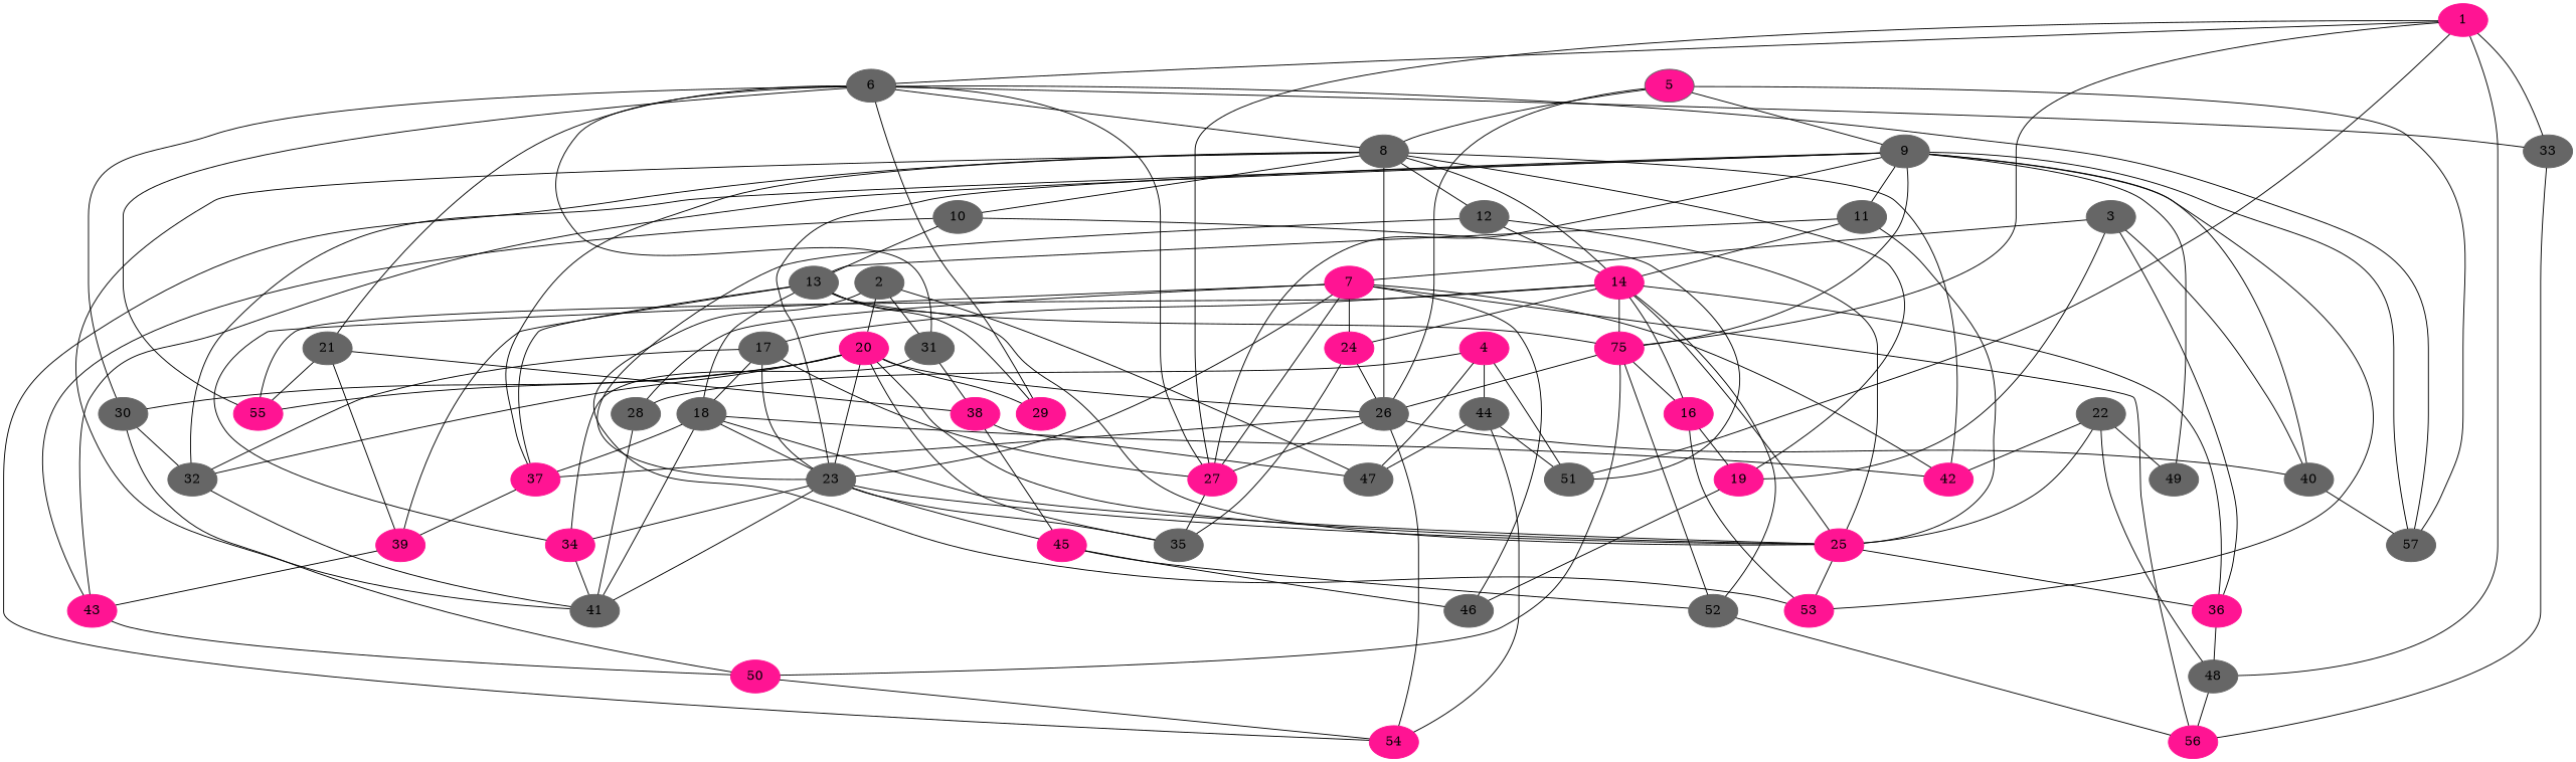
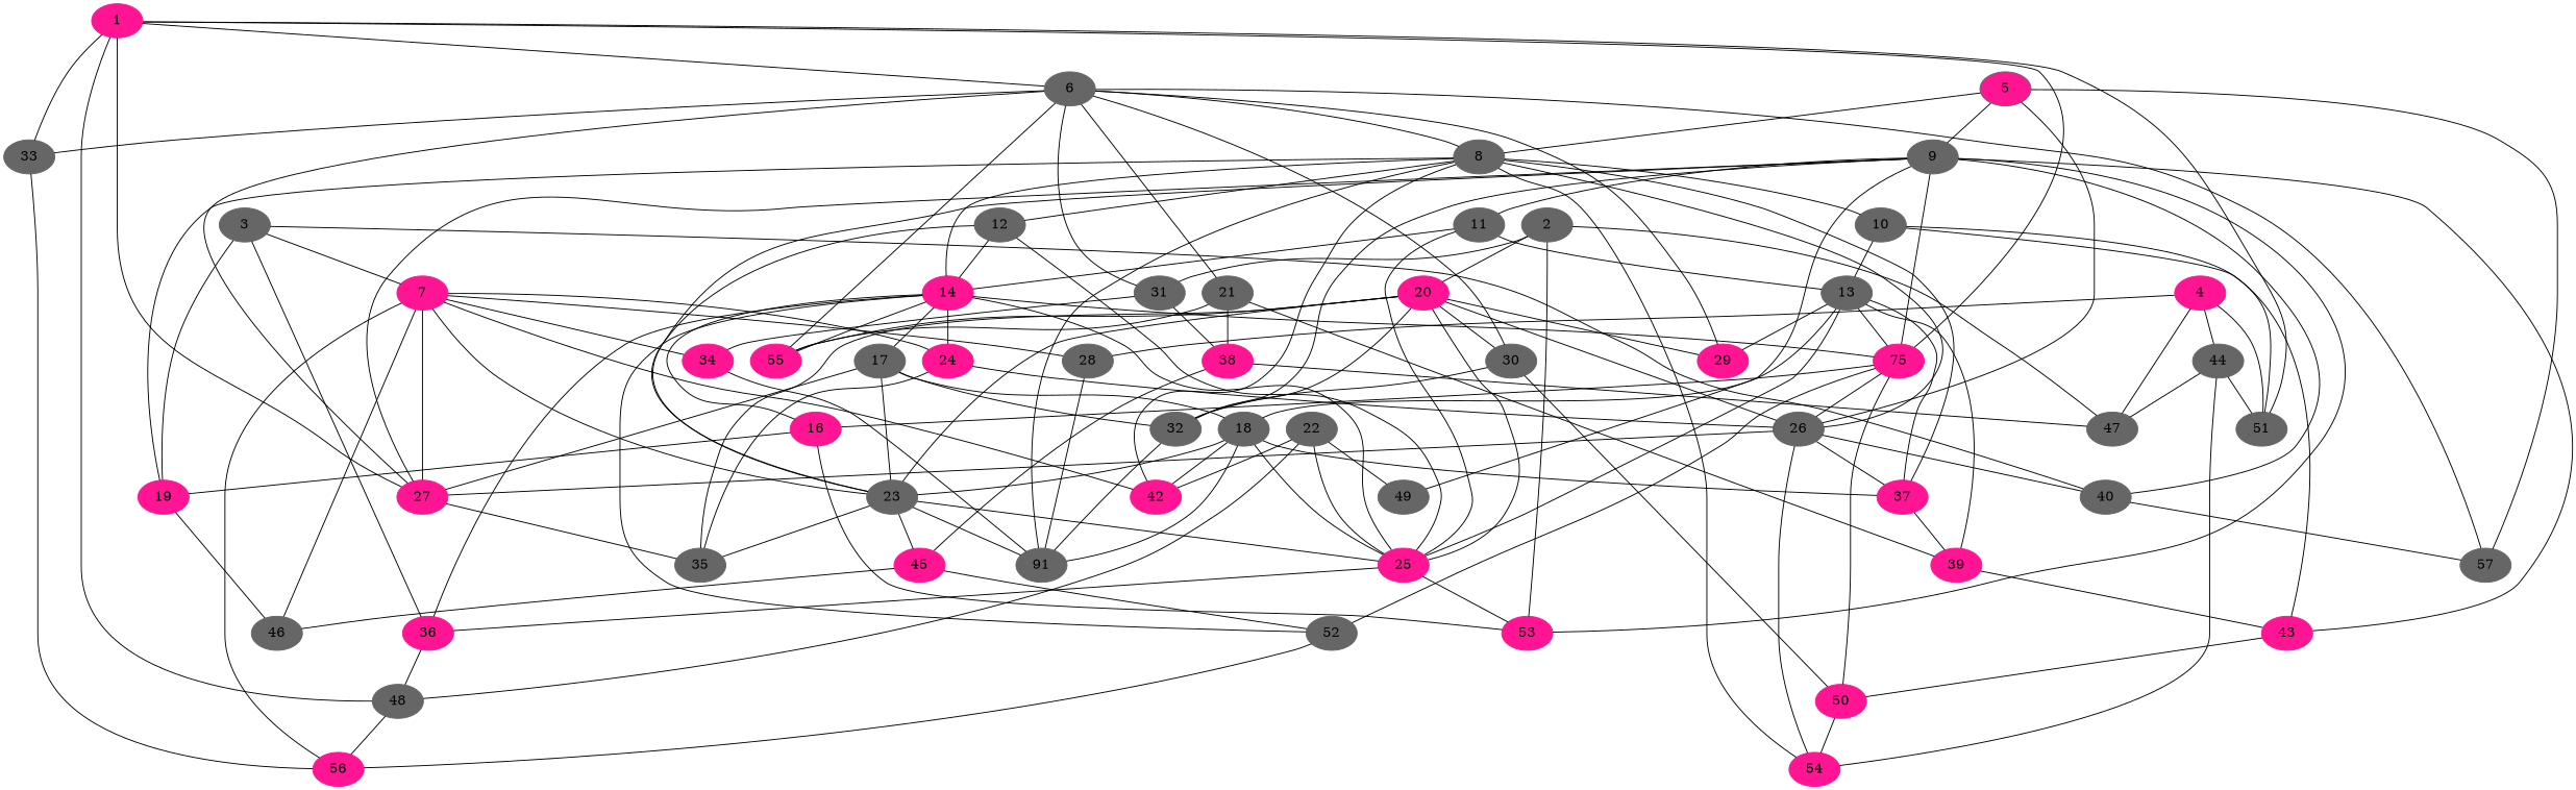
  graph {
    node [color=gray40 style=filled]
    edge [weight=1.0]
    1 [color=deeppink]
    6
    n3 [color=deeppink label=75]
    27 [color=deeppink]
    33
    48
    51
    31
    8
    57
    21
    29 [color=deeppink]
    30
    55 [color=deeppink]
    26
    16 [color=deeppink]
    52
    50 [color=deeppink]
    17
    23
    32
    18
    35
    56 [color=deeppink]
    20 [color=deeppink]
    2
    47
    53 [color=deeppink]
    25 [color=deeppink]
    34 [color=deeppink]
    38 [color=deeppink]
    7 [color=deeppink]
    3
    19 [color=deeppink]
    36 [color=deeppink]
    40
    28
    24 [color=deeppink]
    42 [color=deeppink]
    46
    4 [color=deeppink]
    44
-   41
+   41 [label=91]
    54 [color=deeppink]
    5 [fillcolor=deeppink]
    9
    10
    12
    14 [color=deeppink]
    37 [color=deeppink]
    11
    43 [color=deeppink]
    49
    39 [color=deeppink]
    45 [color=deeppink]
    13
    22
    1 -- 6
    1 -- n3
    1 -- 27
    1 -- 33 [weight=2.0]
    1 -- 48
    1 -- 51
    6 -- 27
    6 -- 33
    6 -- 31
    6 -- 8
    6 -- 57
    6 -- 21
    6 -- 29
    6 -- 30
    6 -- 55
    n3 -- 26
    n3 -- 16
    n3 -- 52
    n3 -- 50
    27 -- 35
    33 -- 56
    48 -- 56
    31 -- 34
    31 -- 38
    8 -- 26
    8 -- 19
    8 -- 42
    8 -- 41
    8 -- 54
    8 -- 10
    8 -- 12
    8 -- 14
    8 -- 37
    21 -- 55
    21 -- 38
    21 -- 39
    30 -- 50
    30 -- 32
    26 -- 27 [weight=2.0]
    26 -- 40
    26 -- 54
    26 -- 37 [weight=2.0]
    16 -- 53
    16 -- 19
    52 -- 56
    50 -- 54
    17 -- 27
    17 -- 23
    17 -- 32
    17 -- 18
    23 -- 35
    23 -- 25
-   23 -- 34
    23 -- 41
    23 -- 45
    32 -- 41
    18 -- 23
    18 -- 25
    18 -- 42
    18 -- 41
    18 -- 37 [weight=3.0]
    20 -- 29 [weight=2.0]
    20 -- 30
    20 -- 55
    20 -- 26
    20 -- 23 [weight=2.0]
    20 -- 32 [weight=2.0]
    20 -- 35
    20 -- 25
    2 -- 31
    2 -- 20
    2 -- 47
    2 -- 53
    25 -- 53
    25 -- 36
    34 -- 41
    38 -- 47
    38 -- 45
    7 -- 27
    7 -- 23
    7 -- 56
    7 -- 34
    7 -- 28
    7 -- 24
    7 -- 42
    7 -- 46 [weight=2.0]
    3 -- 7
    3 -- 19
    3 -- 36
    3 -- 40
    19 -- 46
    36 -- 48
    40 -- 57
    28 -- 41
    24 -- 26
    24 -- 35
    4 -- 51
    4 -- 47
    4 -- 28
    4 -- 44
    44 -- 51
    44 -- 47
    44 -- 54
    5 -- 8
    5 -- 57
    5 -- 26
    5 -- 9
    9 -- n3 [weight=2.0]
    9 -- 27
-   9 -- 57
    9 -- 23
    9 -- 32
    9 -- 53
    9 -- 40
    9 -- 11
    9 -- 43
    9 -- 49
    10 -- 51
    10 -- 43
    10 -- 13
    12 -- 23
    12 -- 25
    12 -- 14
    14 -- n3 [weight=2.0]
    14 -- 55
    14 -- 16
    14 -- 52
    14 -- 17
    14 -- 25
    14 -- 36
    14 -- 24
    37 -- 39
    11 -- 25
    11 -- 14
    11 -- 13
    43 -- 50
    39 -- 43
    45 -- 52
    45 -- 46
    13 -- n3
    13 -- 29
    13 -- 18 [weight=2.0]
    13 -- 25
    13 -- 37
    13 -- 39
    22 -- 48
    22 -- 25
    22 -- 42
    22 -- 49
  }
